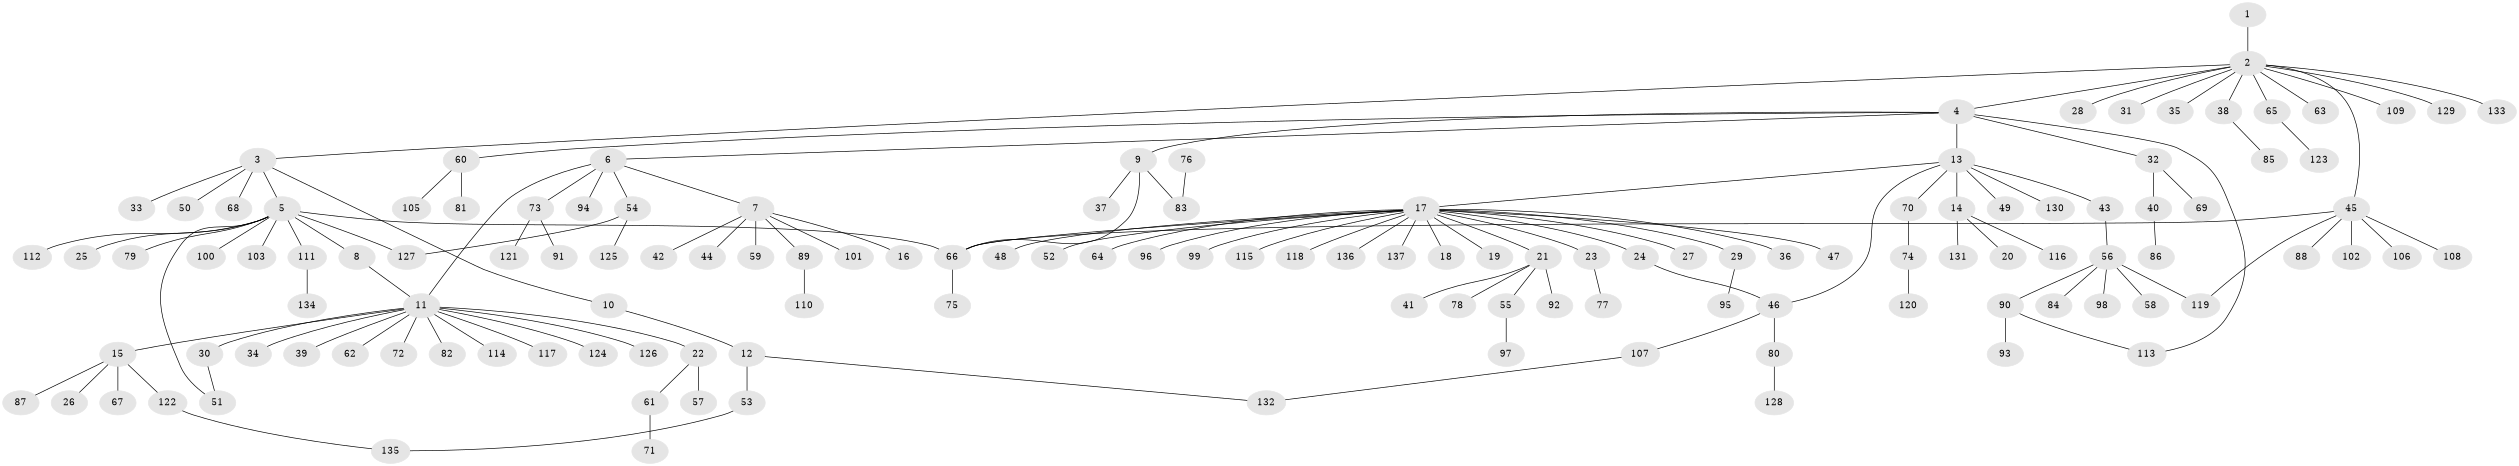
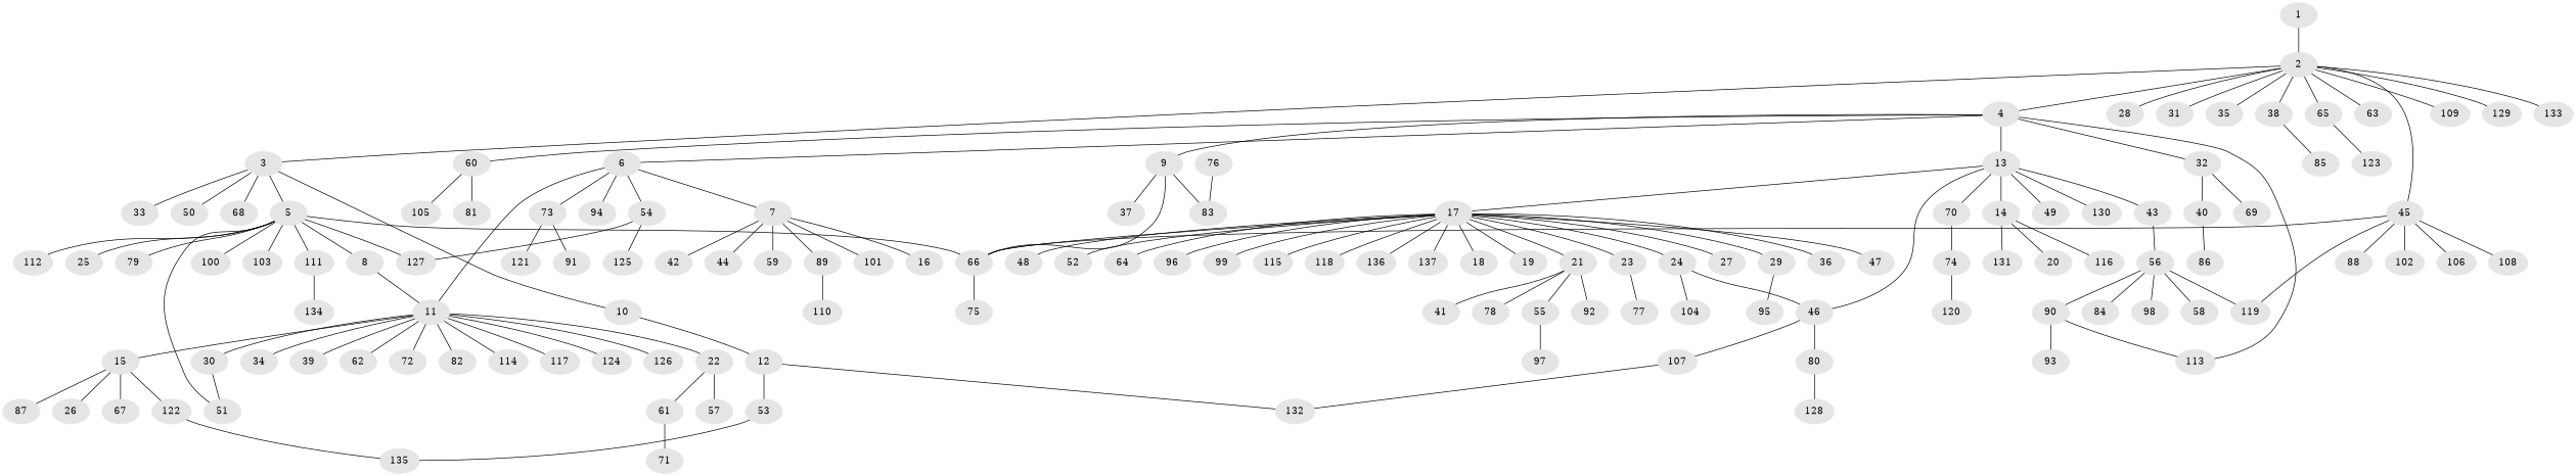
  graph {
    node [color=gray90 style=filled]
    1
    2
    3
    4
    28
    31
    35
    38
    45
    63
    65
    109
    129
    133
    5
    10
    33
    50
    68
    6
    9
    13
    32
    60
    113
    85
    66
    88
    102
    106
    108
    119
    123
    8
    25
    51
    79
    100
    103
    111
    112
    127
    12
    7
    11
    54
    73
    94
    37
    83
    14
    17
    43
    46
    49
    70
    130
    40
    69
    81
    105
    75
    134
    16
    42
    44
    59
    89
    101
    15
    22
    30
    34
    39
    62
    72
    82
    114
    117
    124
    126
    125
    91
    121
    110
    53
    132
    26
    67
    87
    122
    57
    61
    135
    20
    116
    131
    18
    19
    21
    23
    24
    27
    29
    36
    47
    48
    52
    64
    96
    99
    115
    118
    136
    137
    56
    80
    107
    74
    41
    55
    78
    92
    77
+   104
    95
    97
    71
    86
    58
    84
    90
    98
    128
    93
    76
    120
    1 -- 2
    2 -- 3
    2 -- 4
    2 -- 28
    2 -- 31
    2 -- 35
    2 -- 38
    2 -- 45
    2 -- 63
    2 -- 65
    2 -- 109
    2 -- 129
    2 -- 133
    3 -- 5
    3 -- 10
    3 -- 33
    3 -- 50
    3 -- 68
    4 -- 6
    4 -- 9
    4 -- 13
    4 -- 32
    4 -- 60
    4 -- 113
    38 -- 85
    45 -- 66
    45 -- 88
    45 -- 102
    45 -- 106
    45 -- 108
    45 -- 119
    65 -- 123
    5 -- 66
    5 -- 8
    5 -- 25
    5 -- 51
    5 -- 79
    5 -- 100
    5 -- 103
    5 -- 111
    5 -- 112
    5 -- 127
    10 -- 12
    6 -- 7
    6 -- 11
    6 -- 54
    6 -- 73
    6 -- 94
    9 -- 66
    9 -- 37
    9 -- 83
    13 -- 14
    13 -- 17
    13 -- 43
    13 -- 46
    13 -- 49
    13 -- 70
    13 -- 130
    32 -- 40
    32 -- 69
    60 -- 81
    60 -- 105
    66 -- 75
    8 -- 11
    111 -- 134
    12 -- 53
    12 -- 132
    7 -- 16
    7 -- 42
    7 -- 44
    7 -- 59
    7 -- 89
    7 -- 101
    11 -- 15
    11 -- 22
    11 -- 30
    11 -- 34
    11 -- 39
    11 -- 62
    11 -- 72
    11 -- 82
    11 -- 114
    11 -- 117
    11 -- 124
    11 -- 126
    54 -- 127
    54 -- 125
    73 -- 91
    73 -- 121
    14 -- 20
    14 -- 116
    14 -- 131
    17 -- 66
    17 -- 18
    17 -- 19
    17 -- 21
    17 -- 23
    17 -- 24
    17 -- 27
    17 -- 29
    17 -- 36
    17 -- 47
    17 -- 48
    17 -- 52
    17 -- 64
    17 -- 96
    17 -- 99
    17 -- 115
    17 -- 118
    17 -- 136
    17 -- 137
    43 -- 56
    46 -- 80
    46 -- 107
    70 -- 74
    40 -- 86
    89 -- 110
    15 -- 26
    15 -- 67
    15 -- 87
    15 -- 122
    22 -- 57
    22 -- 61
    30 -- 51
    53 -- 135
    122 -- 135
    61 -- 71
    21 -- 41
    21 -- 55
    21 -- 78
    21 -- 92
    23 -- 77
    24 -- 46
+   24 -- 104
    29 -- 95
    56 -- 119
    56 -- 58
    56 -- 84
    56 -- 90
    56 -- 98
    80 -- 128
    107 -- 132
    74 -- 120
    55 -- 97
    90 -- 113
    90 -- 93
    76 -- 83
  }
